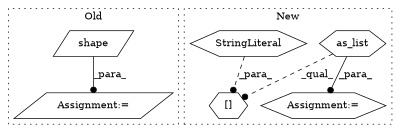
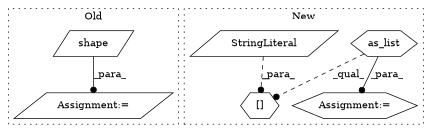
  digraph {
    node [a=32 l=1 shape=parallelogram]
    edge [style=solid arrowhead=dot]
    n1 [l="6,1" label=shape s="4575,4587"]
    n2 [a=7 label="Assignment:=" s=4508]
    n3 [l=9 label=as_list s=4987 shape=hexagon]
    n4 [a=7 label="Assignment:=" s=4937 shape=hexagon]
    n5 [a=2 l="23,1" label="[]" s="4974,5015" shape=hexagon]
-   n6 [a=45 l=18 label=StringLiteral s=4997 shape=hexagon]
+   n6 [a=45 l=18 label=StringLiteral s=4997]
    subgraph cluster_1 {
      label=Old
      style=dotted
      n1
      n2
    }
    subgraph cluster_2 {
      label=New
      style=dotted
      n3
      n4
      n5
      n6
    }
    n1 -> n2 [label=_para_]
    n3 -> n4 [label=_para_]
    n3 -> n5 [label=_qual_ style=dashed]
    n6 -> n5 [label=_para_ style=dashed]
  }
